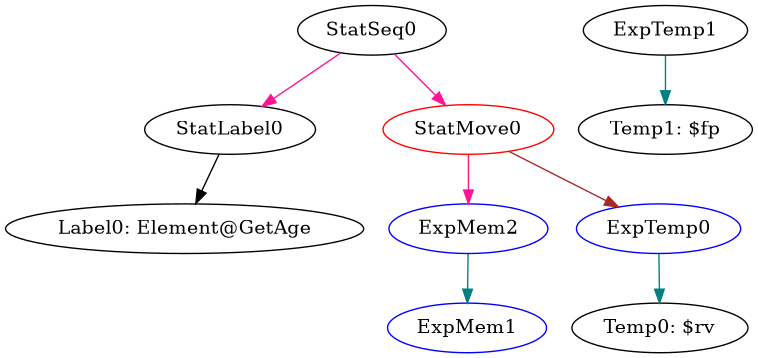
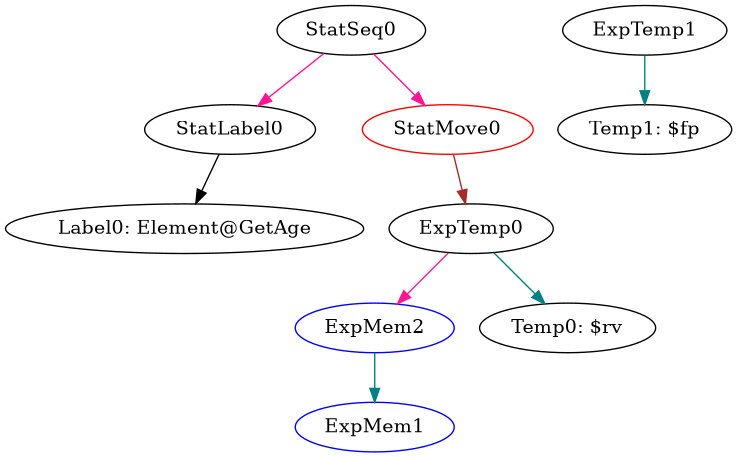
  digraph {
    ordering=out
    node [color=black]
    edge [color=teal]
    n1 [color=blue label=ExpMem2]
    ExpMem1 [color=blue]
    ExpTemp1
    "Temp1: $fp"
    StatLabel0
    "Label0: Element@GetAge"
    StatSeq0
    StatMove0 [color=red]
-   ExpTemp0 [color=blue]
+   ExpTemp0
    "Temp0: $rv"
    n1 -> ExpMem1
    ExpTemp1 -> "Temp1: $fp"
    StatLabel0 -> "Label0: Element@GetAge" [color=black]
    StatSeq0 -> StatLabel0 [color=deeppink]
    StatSeq0 -> StatMove0 [color=deeppink]
-   StatMove0 -> n1 [color=deeppink]
+   ExpTemp0 -> n1 [color=deeppink]
    StatMove0 -> ExpTemp0 [color=brown]
    ExpTemp0 -> "Temp0: $rv"
  }
